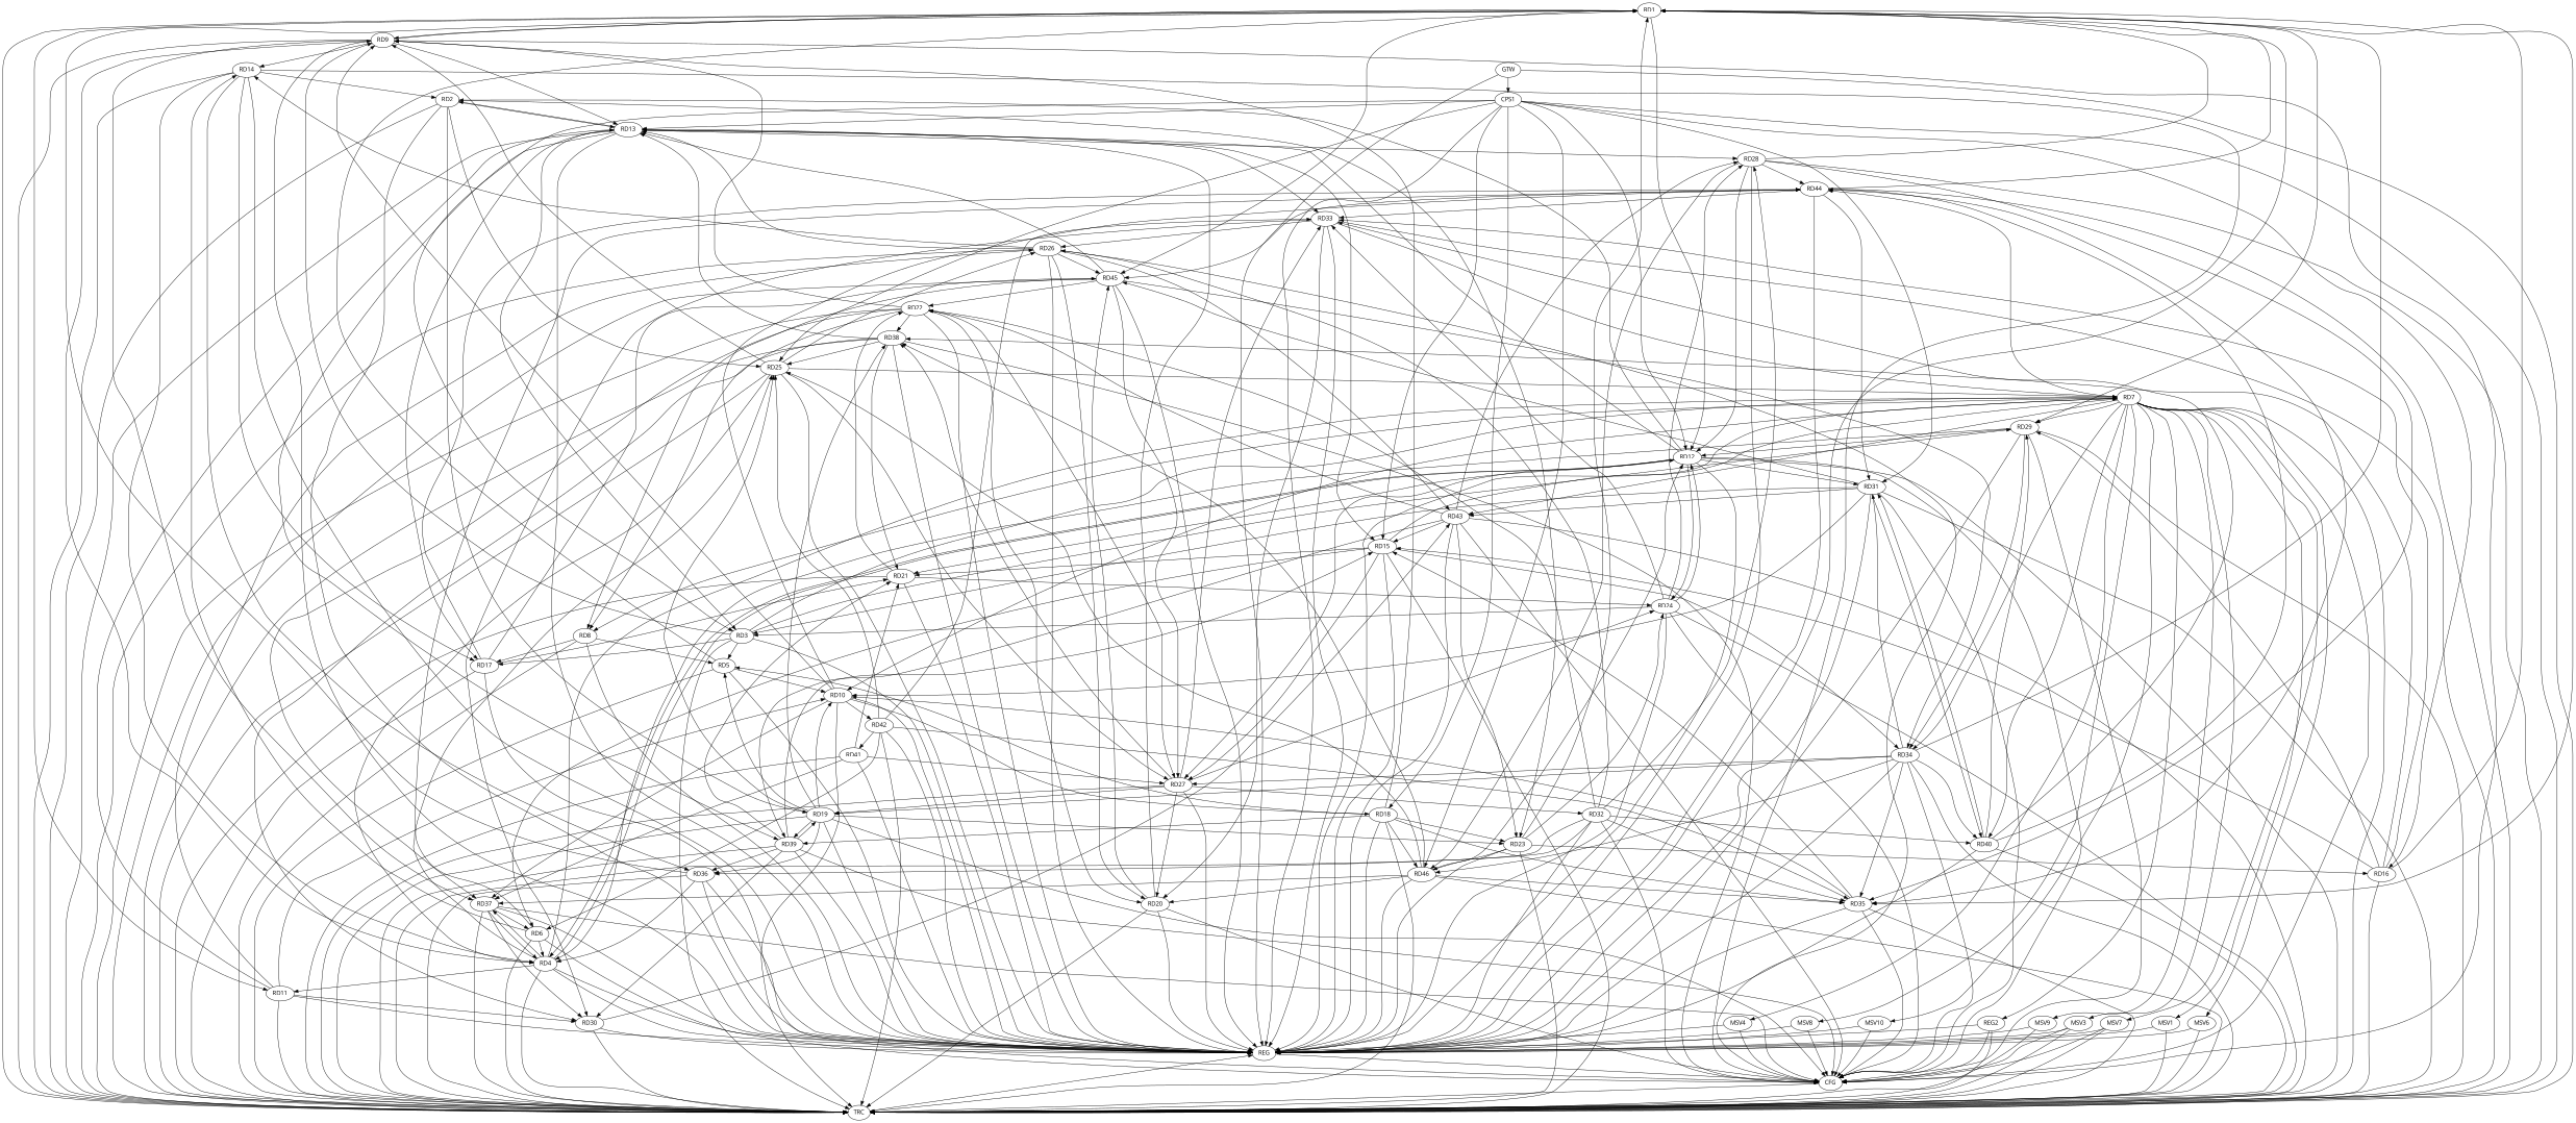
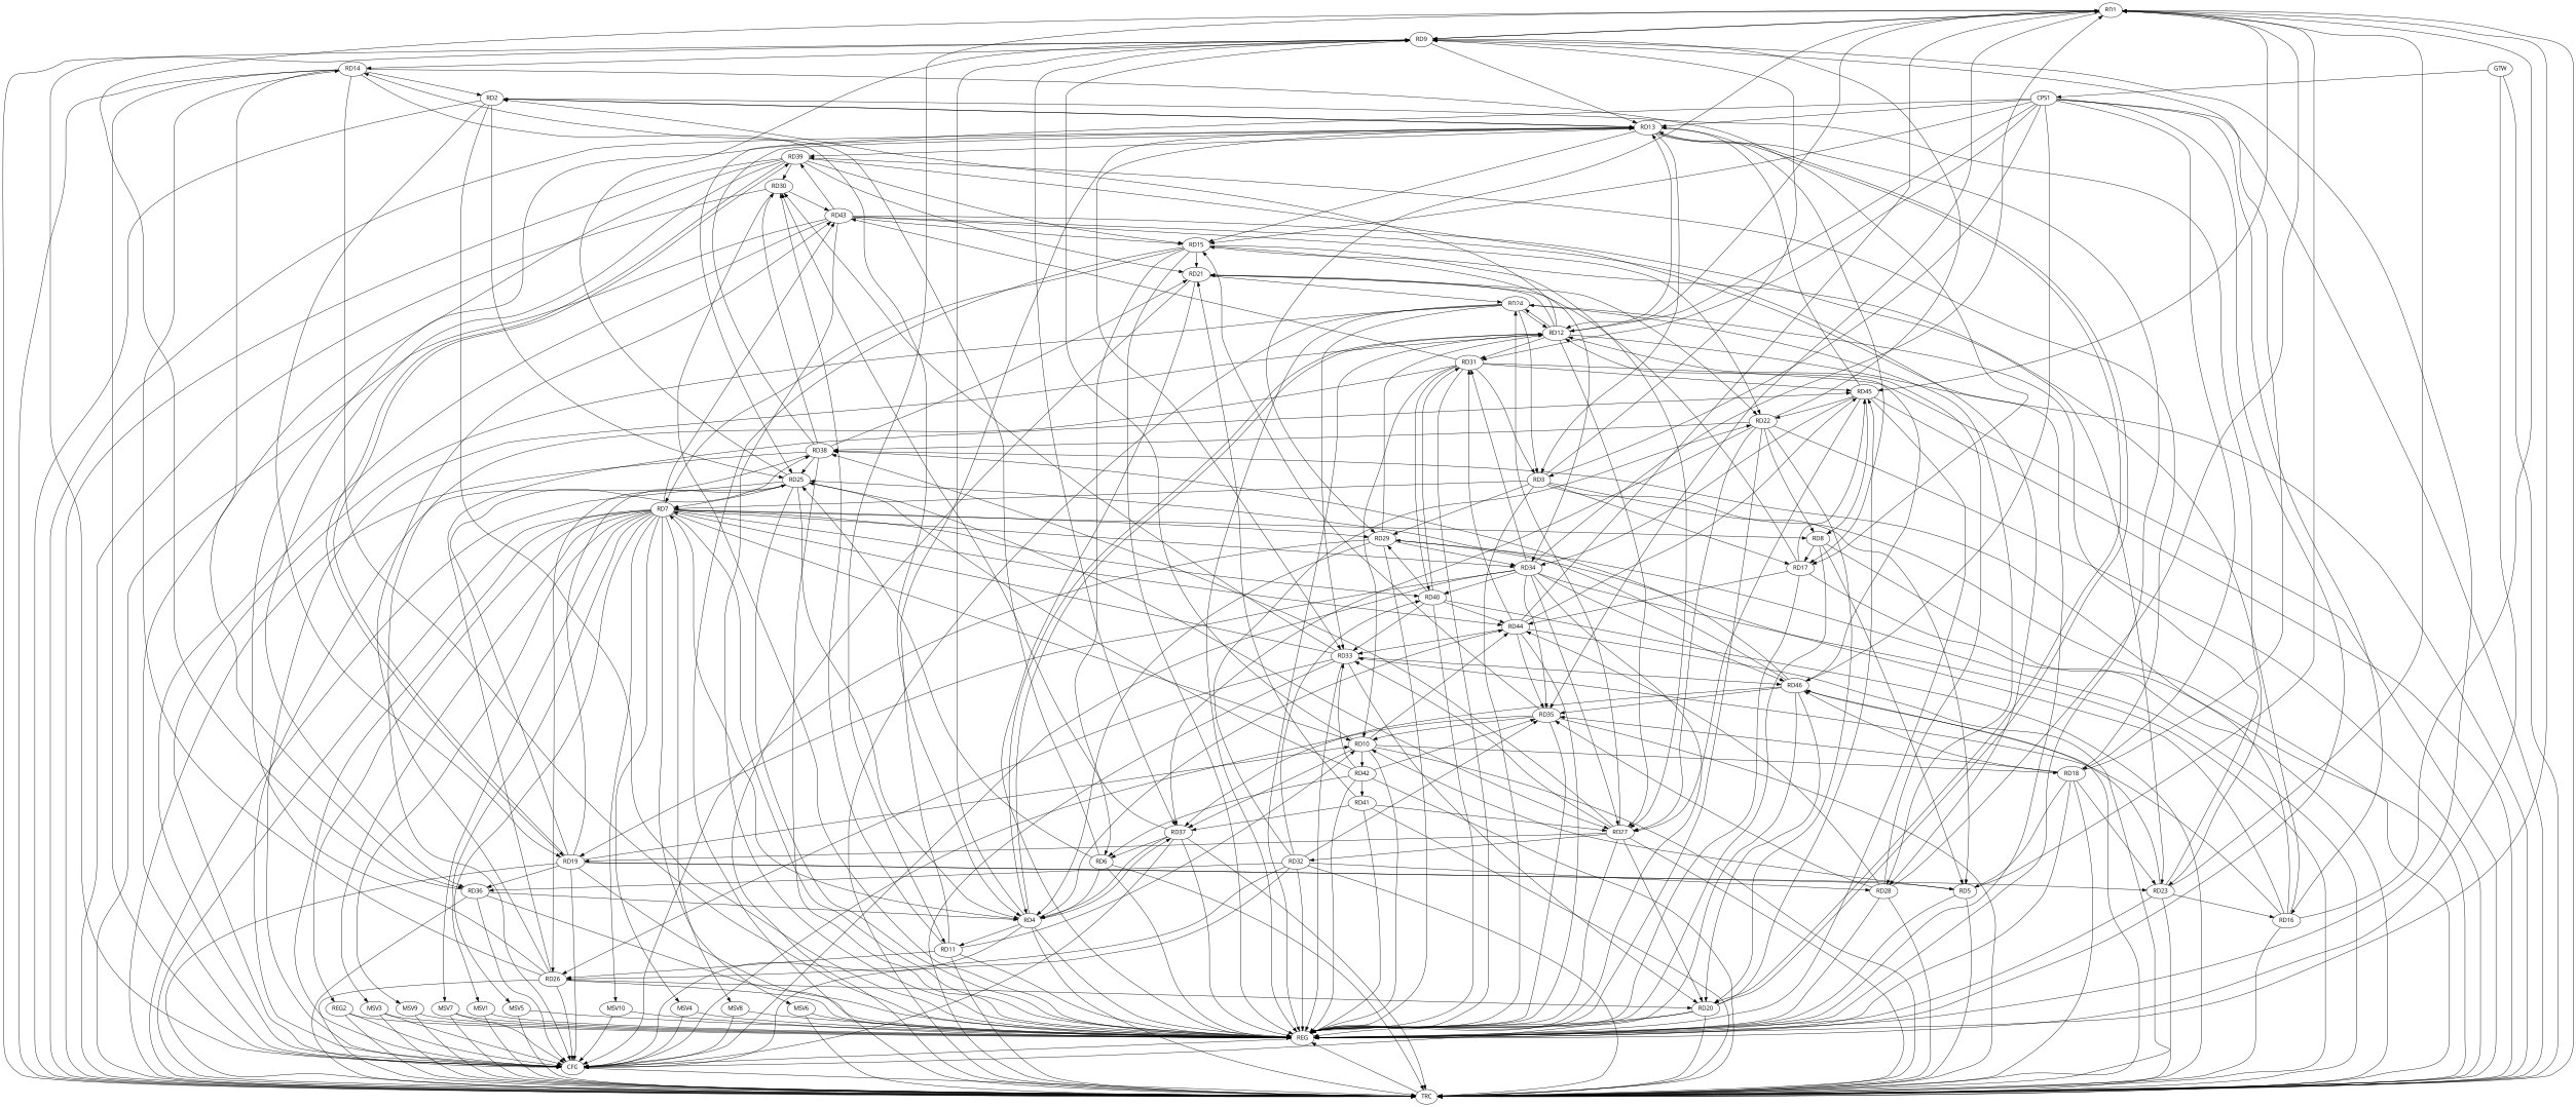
  strict digraph {
    fontname="Open Sans"
    node [fontname="Open Sans"]
    edge [fontname="Open Sans"]
    n1 [label=RD1]
    n2 [label=RD9]
    n3 [label=RD11]
    n4 [label=RD12]
    n5 [label=RD29]
    n6 [label=RD35]
    n7 [label=RD45]
    n8 [label=REG]
    n9 [label=TRC]
    n10 [label=RD13]
    n11 [label=RD37]
    n12 [label=CFG]
    n13 [label=RD14]
    n14 [label=RD10]
    n15 [label=RD26]
    n16 [label=RD30]
    n17 [label=RD2]
    n18 [label=RD4]
    n19 [label=RD21]
    n20 [label=RD24]
    n21 [label=RD27]
    n22 [label=RD31]
    n23 [label=RD34]
    n24 [label=RD15]
    n25 [label=RD8]
    n26 [label=RD22]
    n27 [label=RD19]
    n28 [label=RD23]
    n29 [label=RD25]
    n30 [label=RD3]
    n31 [label=RD17]
    n32 [label=RD20]
    n33 [label=RD33]
    n34 [label=RD39]
    n35 [label=RD5]
    n36 [label=RD36]
    n37 [label=RD38]
    n38 [label=RD16]
    n39 [label=RD46]
    n40 [label=RD7]
    n41 [label=RD44]
    n42 [label=RD40]
    n43 [label=RD43]
    n44 [label=MSV1]
    n45 [label=REG2]
    n46 [label=MSV3]
    n47 [label=MSV4]
+   n48 [label=MSV5]
    n49 [label=MSV6]
    n50 [label=MSV7]
    n51 [label=MSV8]
    n52 [label=MSV9]
    n53 [label=MSV10]
    n54 [label=RD6]
    n55 [label=RD18]
    n56 [label=RD42]
    n57 [label=RD28]
    n58 [label=RD41]
    n59 [label=RD32]
    n60 [label=CPS1]
    n61 [label=GTW]
    n1 -> n2
    n1 -> n3
    n1 -> n4
    n1 -> n5
    n1 -> n6
    n1 -> n7
    n1 -> n8
    n1 -> n9
    n2 -> n1
    n2 -> n8
    n2 -> n9
    n2 -> n10
    n2 -> n11
    n2 -> n12
    n2 -> n13
    n3 -> n8
    n3 -> n9
    n3 -> n10
    n3 -> n14
    n3 -> n15
    n3 -> n16
    n4 -> n8
    n4 -> n9
    n4 -> n10
    n4 -> n12
    n4 -> n17
    n4 -> n18
    n4 -> n19
    n4 -> n20
    n4 -> n21
    n4 -> n22
    n5 -> n4
    n5 -> n8
    n5 -> n9
    n5 -> n12
    n5 -> n18
    n5 -> n23
    n6 -> n8
    n6 -> n9
    n6 -> n12
    n6 -> n14
    n6 -> n24
    n7 -> n8
    n7 -> n9
    n7 -> n10
    n7 -> n21
    n7 -> n23
    n7 -> n25
    n7 -> n26
    n8 -> n12
    n9 -> n8
    n10 -> n8
    n10 -> n9
    n10 -> n17
    n10 -> n24
    n10 -> n30
    n10 -> n31
-   n10 -> n57
+   n10 -> n32
    n10 -> n33
    n10 -> n34
    n11 -> n8
    n11 -> n9
    n11 -> n12
    n11 -> n16
    n11 -> n18
    n11 -> n54
    n12 -> n9
    n13 -> n8
    n13 -> n9
    n13 -> n12
    n13 -> n17
    n13 -> n18
    n13 -> n31
    n13 -> n36
    n14 -> n2
    n14 -> n8
    n14 -> n9
    n14 -> n11
    n14 -> n41
    n14 -> n55
    n14 -> n56
    n15 -> n7
    n15 -> n8
    n15 -> n9
    n15 -> n10
    n15 -> n12
    n15 -> n13
    n15 -> n32
    n15 -> n43
    n16 -> n8
    n16 -> n9
    n16 -> n43
    n17 -> n8
    n17 -> n9
    n17 -> n10
    n17 -> n27
    n17 -> n28
    n17 -> n29
    n18 -> n2
    n18 -> n3
    n18 -> n4
    n18 -> n8
    n18 -> n9
    n18 -> n11
    n18 -> n12
    n18 -> n40
    n18 -> n41
    n19 -> n8
    n19 -> n9
    n19 -> n20
    n19 -> n26
    n20 -> n4
    n20 -> n8
    n20 -> n9
    n20 -> n12
    n20 -> n30
    n20 -> n33
    n20 -> n57
    n21 -> n8
    n21 -> n9
    n21 -> n20
    n21 -> n27
    n21 -> n32
    n21 -> n33
    n21 -> n37
    n21 -> n59
    n22 -> n7
    n22 -> n8
    n22 -> n9
    n22 -> n12
    n22 -> n14
    n22 -> n30
    n22 -> n42
    n22 -> n43
    n23 -> n1
    n23 -> n6
    n23 -> n8
    n23 -> n9
    n23 -> n12
    n23 -> n21
    n23 -> n22
    n23 -> n27
    n23 -> n39
    n23 -> n42
    n24 -> n8
    n24 -> n9
    n24 -> n19
    n24 -> n21
    n24 -> n23
    n24 -> n40
    n24 -> n54
    n25 -> n8
    n25 -> n9
    n25 -> n31
    n25 -> n35
    n26 -> n2
    n26 -> n8
    n26 -> n9
    n26 -> n11
    n26 -> n21
    n26 -> n25
    n26 -> n32
    n26 -> n37
    n27 -> n8
    n27 -> n9
    n27 -> n12
    n27 -> n14
    n27 -> n28
    n27 -> n29
    n27 -> n34
    n27 -> n35
    n27 -> n36
    n27 -> n37
    n28 -> n1
    n28 -> n8
    n28 -> n9
    n28 -> n20
    n28 -> n38
    n28 -> n39
    n29 -> n2
    n29 -> n8
    n29 -> n9
    n29 -> n15
    n29 -> n18
    n29 -> n21
    n29 -> n40
    n30 -> n2
    n30 -> n5
    n30 -> n8
    n30 -> n9
    n30 -> n31
    n30 -> n35
    n30 -> n40
    n31 -> n7
    n31 -> n8
    n31 -> n9
    n31 -> n19
    n31 -> n41
    n32 -> n7
    n32 -> n8
    n32 -> n9
    n32 -> n10
    n32 -> n12
    n33 -> n8
    n33 -> n9
    n33 -> n15
    n33 -> n16
    n33 -> n32
    n33 -> n40
    n34 -> n8
    n34 -> n9
    n34 -> n12
    n34 -> n16
    n34 -> n19
    n34 -> n24
    n34 -> n27
    n34 -> n36
    n35 -> n1
    n35 -> n8
    n35 -> n9
    n35 -> n14
    n36 -> n1
    n36 -> n8
    n36 -> n9
    n36 -> n12
    n36 -> n18
    n37 -> n8
    n37 -> n9
    n37 -> n10
    n37 -> n12
    n37 -> n16
    n37 -> n19
    n37 -> n29
    n38 -> n1
    n38 -> n5
    n38 -> n9
    n38 -> n24
    n38 -> n33
    n38 -> n37
    n39 -> n4
    n39 -> n6
    n39 -> n8
    n39 -> n9
    n39 -> n11
    n39 -> n29
    n39 -> n32
    n39 -> n37
    n40 -> n5
    n40 -> n8
    n40 -> n9
    n40 -> n12
    n40 -> n14
    n40 -> n23
    n40 -> n25
    n40 -> n41
    n40 -> n42
    n40 -> n43
    n40 -> n44
    n40 -> n45
    n40 -> n46
    n40 -> n47
+   n40 -> n48
    n40 -> n49
    n40 -> n50
    n40 -> n51
    n40 -> n52
    n40 -> n53
    n41 -> n1
    n41 -> n6
    n41 -> n7
    n41 -> n8
    n41 -> n9
    n41 -> n22
    n41 -> n33
    n42 -> n5
    n42 -> n8
    n42 -> n9
    n42 -> n22
    n42 -> n33
    n42 -> n41
    n43 -> n8
    n43 -> n9
    n43 -> n12
    n43 -> n24
    n43 -> n26
    n43 -> n28
    n43 -> n34
    n43 -> n57
    n44 -> n8
    n44 -> n9
    n45 -> n8
    n45 -> n9
    n45 -> n12
    n46 -> n8
    n46 -> n9
    n46 -> n12
    n47 -> n8
    n47 -> n12
+   n48 -> n8
+   n48 -> n9
    n49 -> n8
    n49 -> n9
    n50 -> n8
    n50 -> n9
    n50 -> n12
    n51 -> n8
    n51 -> n12
    n52 -> n8
    n52 -> n9
    n53 -> n8
    n53 -> n12
    n54 -> n8
    n54 -> n9
    n54 -> n13
    n54 -> n18
    n54 -> n29
    n55 -> n2
    n55 -> n6
    n55 -> n8
    n55 -> n9
    n55 -> n28
    n55 -> n34
    n55 -> n35
    n55 -> n39
    n56 -> n6
    n56 -> n8
    n56 -> n9
    n56 -> n29
    n56 -> n33
    n56 -> n54
    n56 -> n58
    n57 -> n1
    n57 -> n4
    n57 -> n6
    n57 -> n8
    n57 -> n9
-   n57 -> n39
+   n33 -> n39
    n57 -> n41
    n58 -> n8
    n58 -> n9
    n58 -> n11
    n58 -> n19
    n58 -> n21
    n59 -> n6
    n59 -> n8
    n59 -> n9
    n59 -> n12
    n59 -> n15
    n59 -> n26
    n59 -> n36
    n59 -> n42
    n59 -> n57
    n60 -> n4
    n60 -> n8
    n60 -> n9
    n60 -> n10
    n60 -> n22
    n60 -> n24
    n60 -> n29
    n60 -> n30
    n60 -> n38
    n60 -> n39
    n60 -> n55
    n61 -> n8
    n61 -> n9
    n61 -> n60
  }
